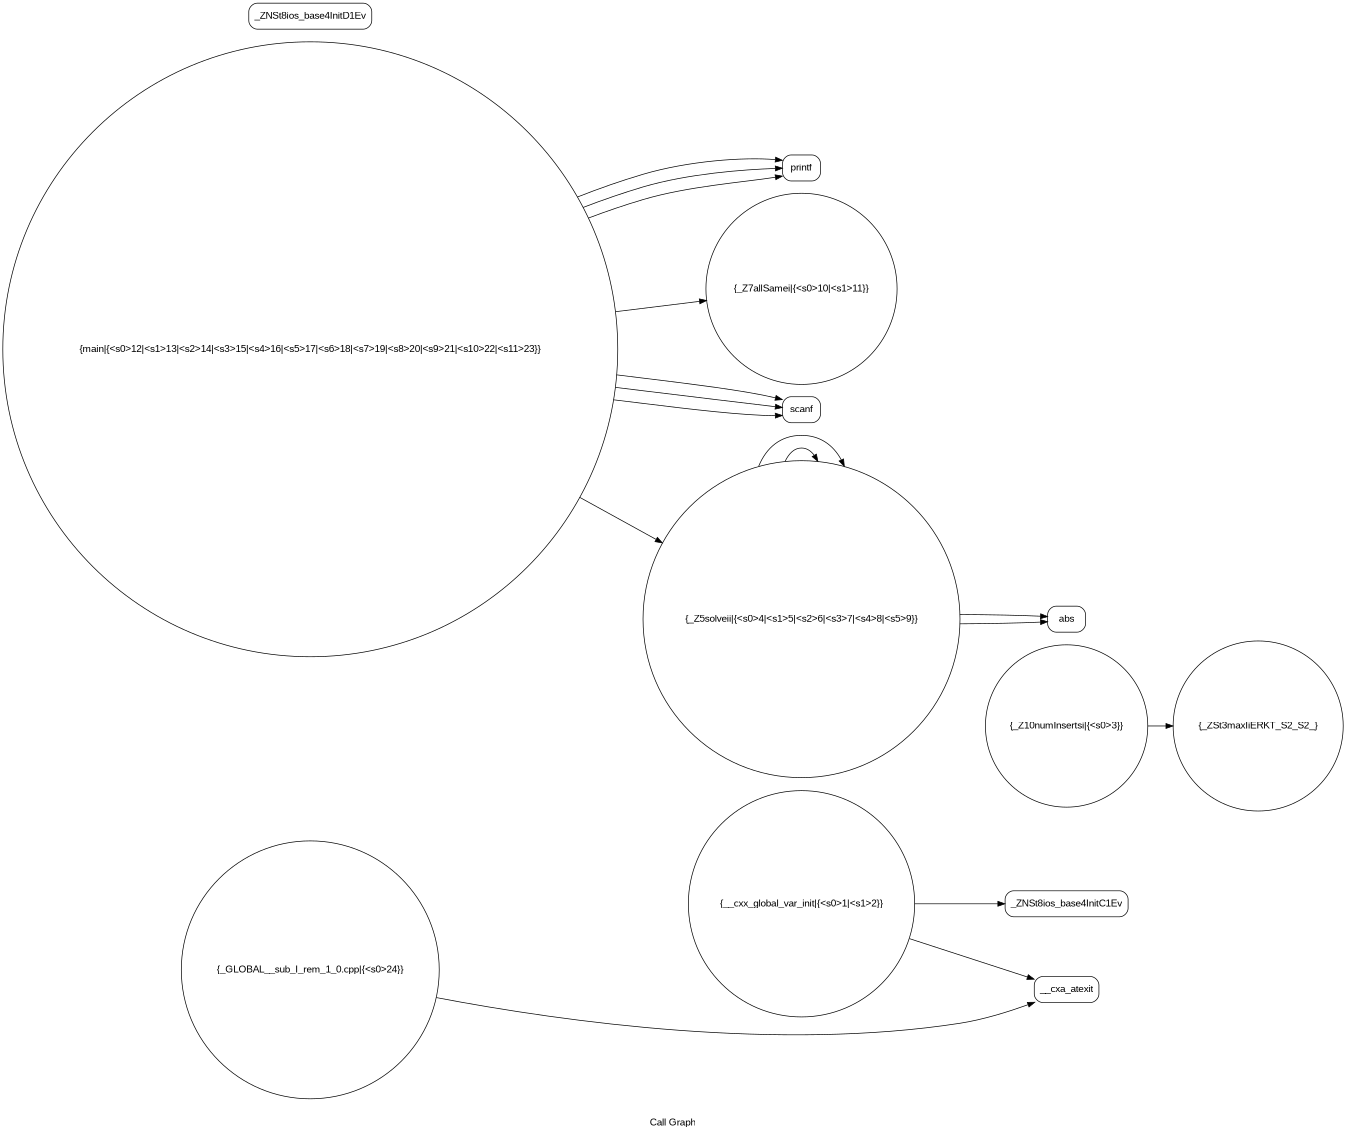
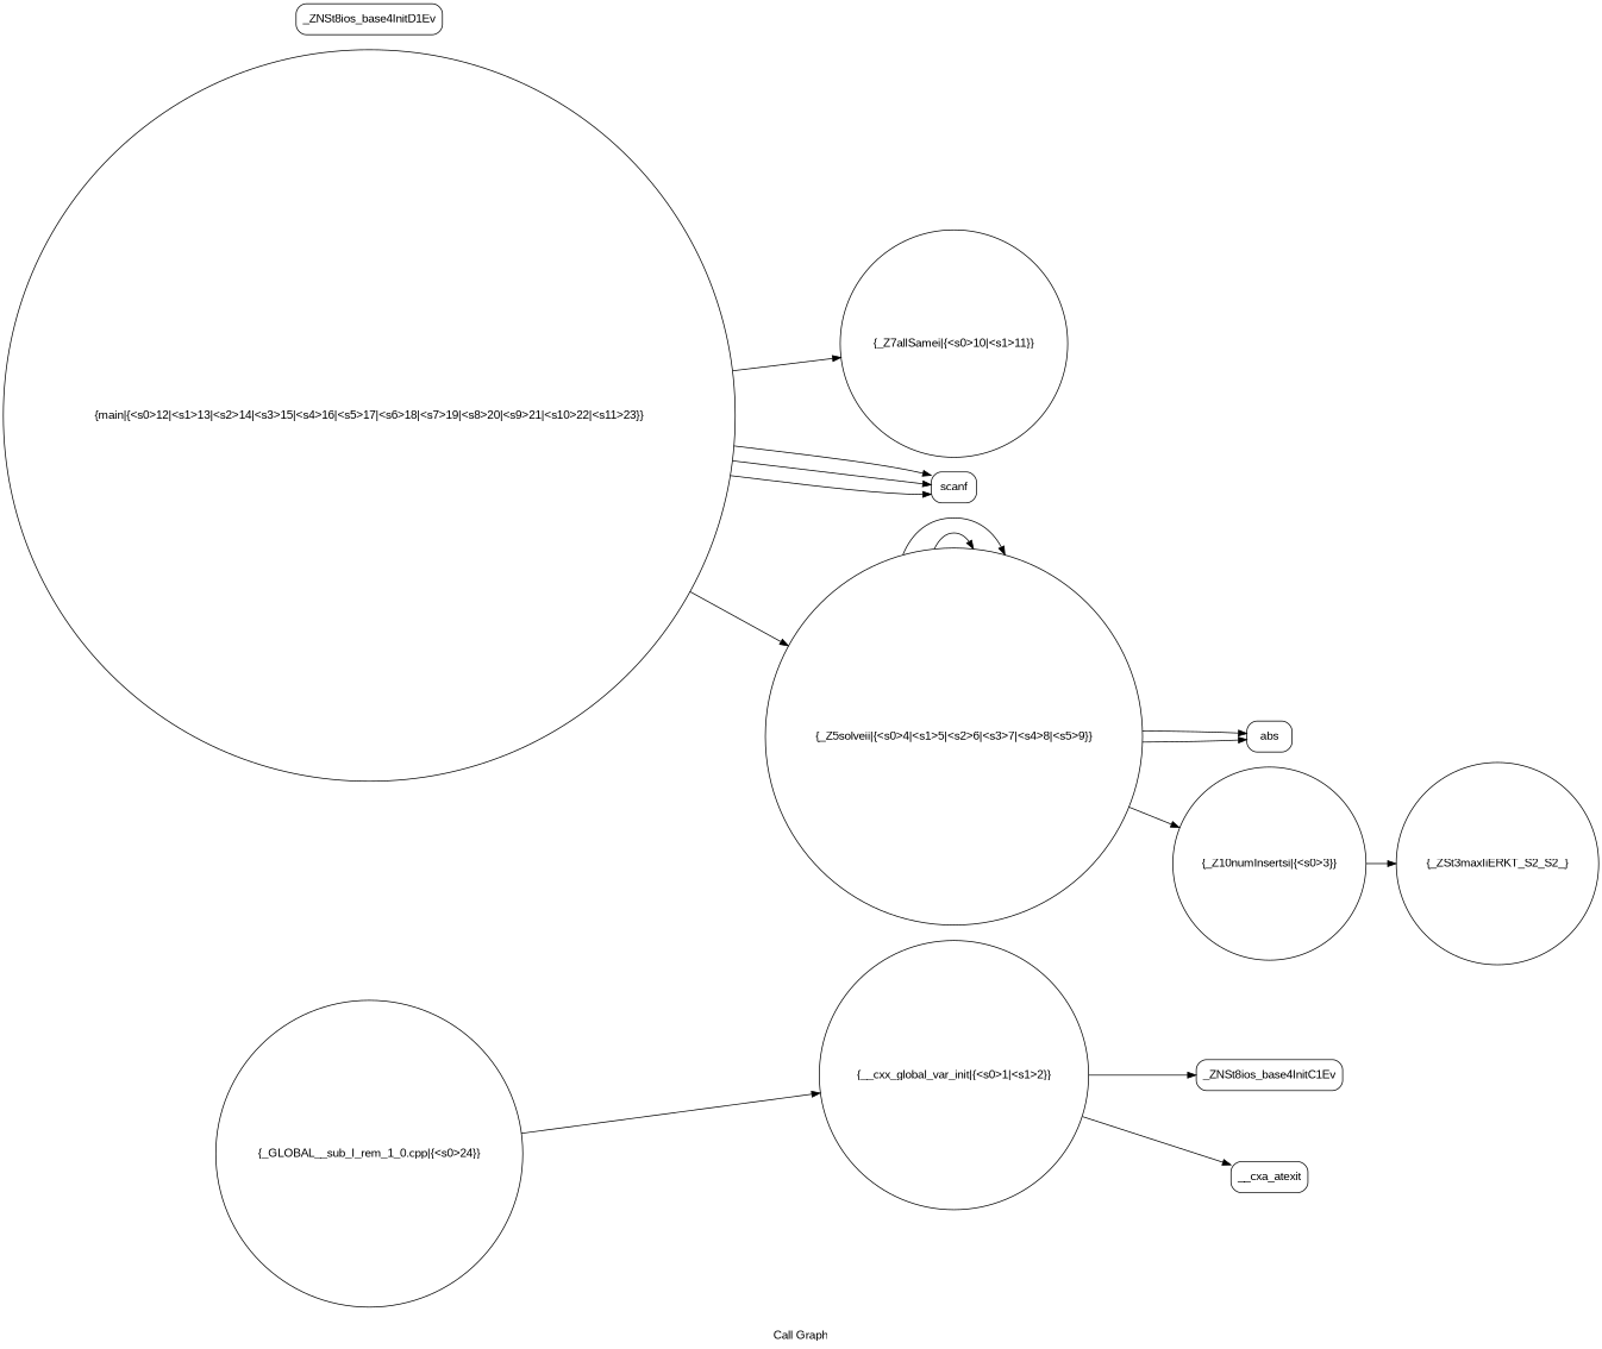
  digraph {
    fontname="Liberation Sans"
    label="Call Graph"
    rankdir=LR
    node [fontname="Liberation Sans" shape=circle]
    edge [color=black fontname="Liberation Sans" tailport=s0]
    n1 [label="{__cxx_global_var_init|{<s0>1|<s1>2}}"]
    n2 [label="{_ZNSt8ios_base4InitC1Ev}" shape=Mrecord]
    n3 [label="{__cxa_atexit}" shape=Mrecord]
    n4 [label="{abs}" shape=Mrecord]
-   n5 [label="{printf}" shape=Mrecord]
    n6 [label="{_ZNSt8ios_base4InitD1Ev}" shape=Mrecord]
    n7 [label="{_Z7allSamei|{<s0>10|<s1>11}}"]
    n8 [label="{_GLOBAL__sub_I_rem_1_0.cpp|{<s0>24}}"]
    n9 [label="{_Z10numInsertsi|{<s0>3}}"]
    n10 [label="{_ZSt3maxIiERKT_S2_S2_}"]
    n11 [label="{main|{<s0>12|<s1>13|<s2>14|<s3>15|<s4>16|<s5>17|<s6>18|<s7>19|<s8>20|<s9>21|<s10>22|<s11>23}}"]
    n12 [label="{scanf}" shape=Mrecord]
    n13 [label="{_Z5solveii|{<s0>4|<s1>5|<s2>6|<s3>7|<s4>8|<s5>9}}"]
    n1 -> n2
    n1 -> n3 [tailport=s1]
-   n8 -> n3
+   n8 -> n1
    n9 -> n10
-   n11 -> n5 [tailport=s3]
-   n11 -> n5 [tailport=s8]
-   n11 -> n5 [tailport=s11]
    n11 -> n7 [tailport=s6]
    n11 -> n12 [tailport=s2]
    n11 -> n12 [tailport=s4]
    n11 -> n12 [tailport=s5]
    n11 -> n13 [tailport=s10]
    n13 -> n4 [tailport=s1]
    n13 -> n4 [tailport=s2]
+   n13 -> n9 [tailport=s3]
    n13 -> n13
    n13 -> n13 [tailport=s4]
  }
